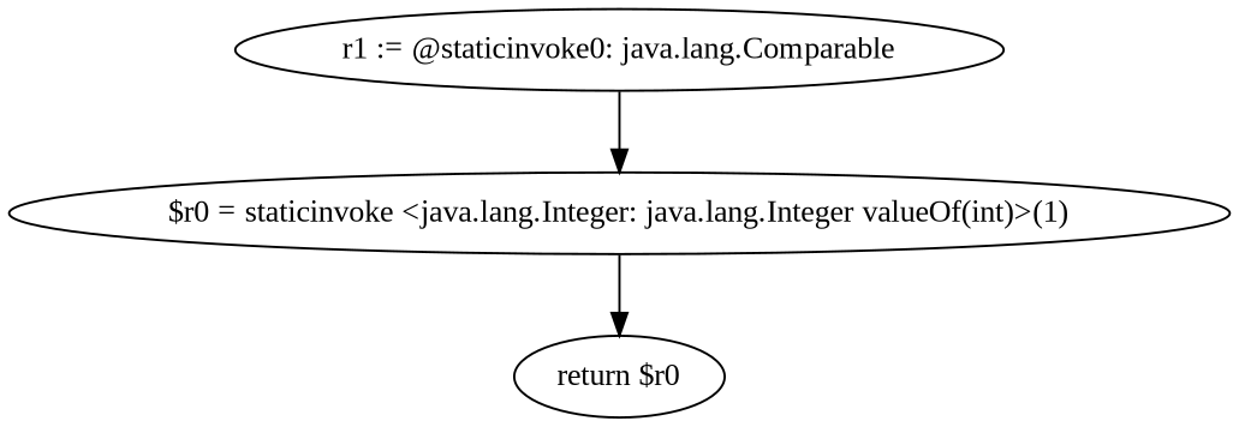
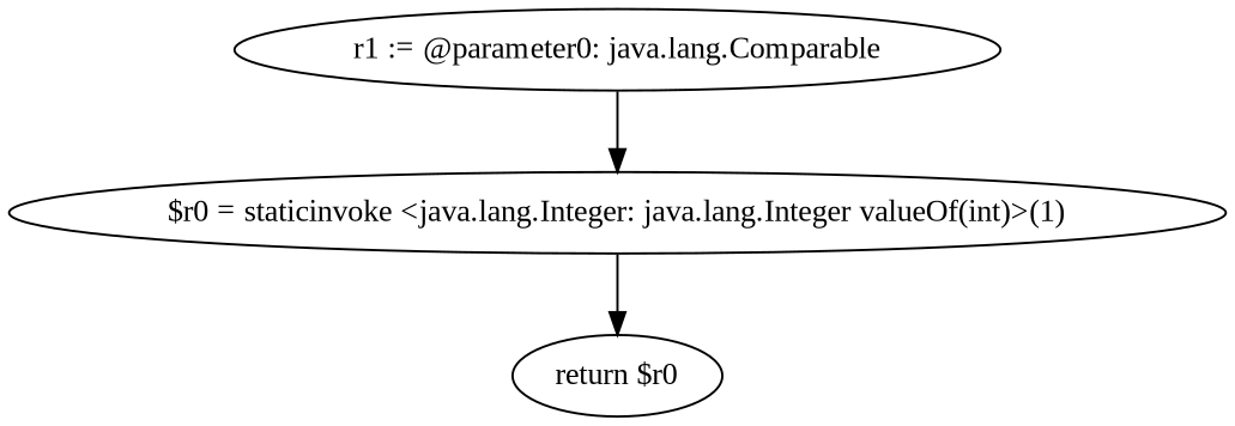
  digraph {
    fontname="Liberation Serif"
    node [fontname="Liberation Serif"]
    edge [fontname="Liberation Serif"]
-   "r1 := @parameter0: java.lang.Comparable" [label="r1 := @staticinvoke0: java.lang.Comparable"]
+   "r1 := @parameter0: java.lang.Comparable"
    "$r0 = staticinvoke <java.lang.Integer: java.lang.Integer valueOf(int)>(1)"
    "return $r0"
    "r1 := @parameter0: java.lang.Comparable" -> "$r0 = staticinvoke <java.lang.Integer: java.lang.Integer valueOf(int)>(1)"
    "$r0 = staticinvoke <java.lang.Integer: java.lang.Integer valueOf(int)>(1)" -> "return $r0"
  }
